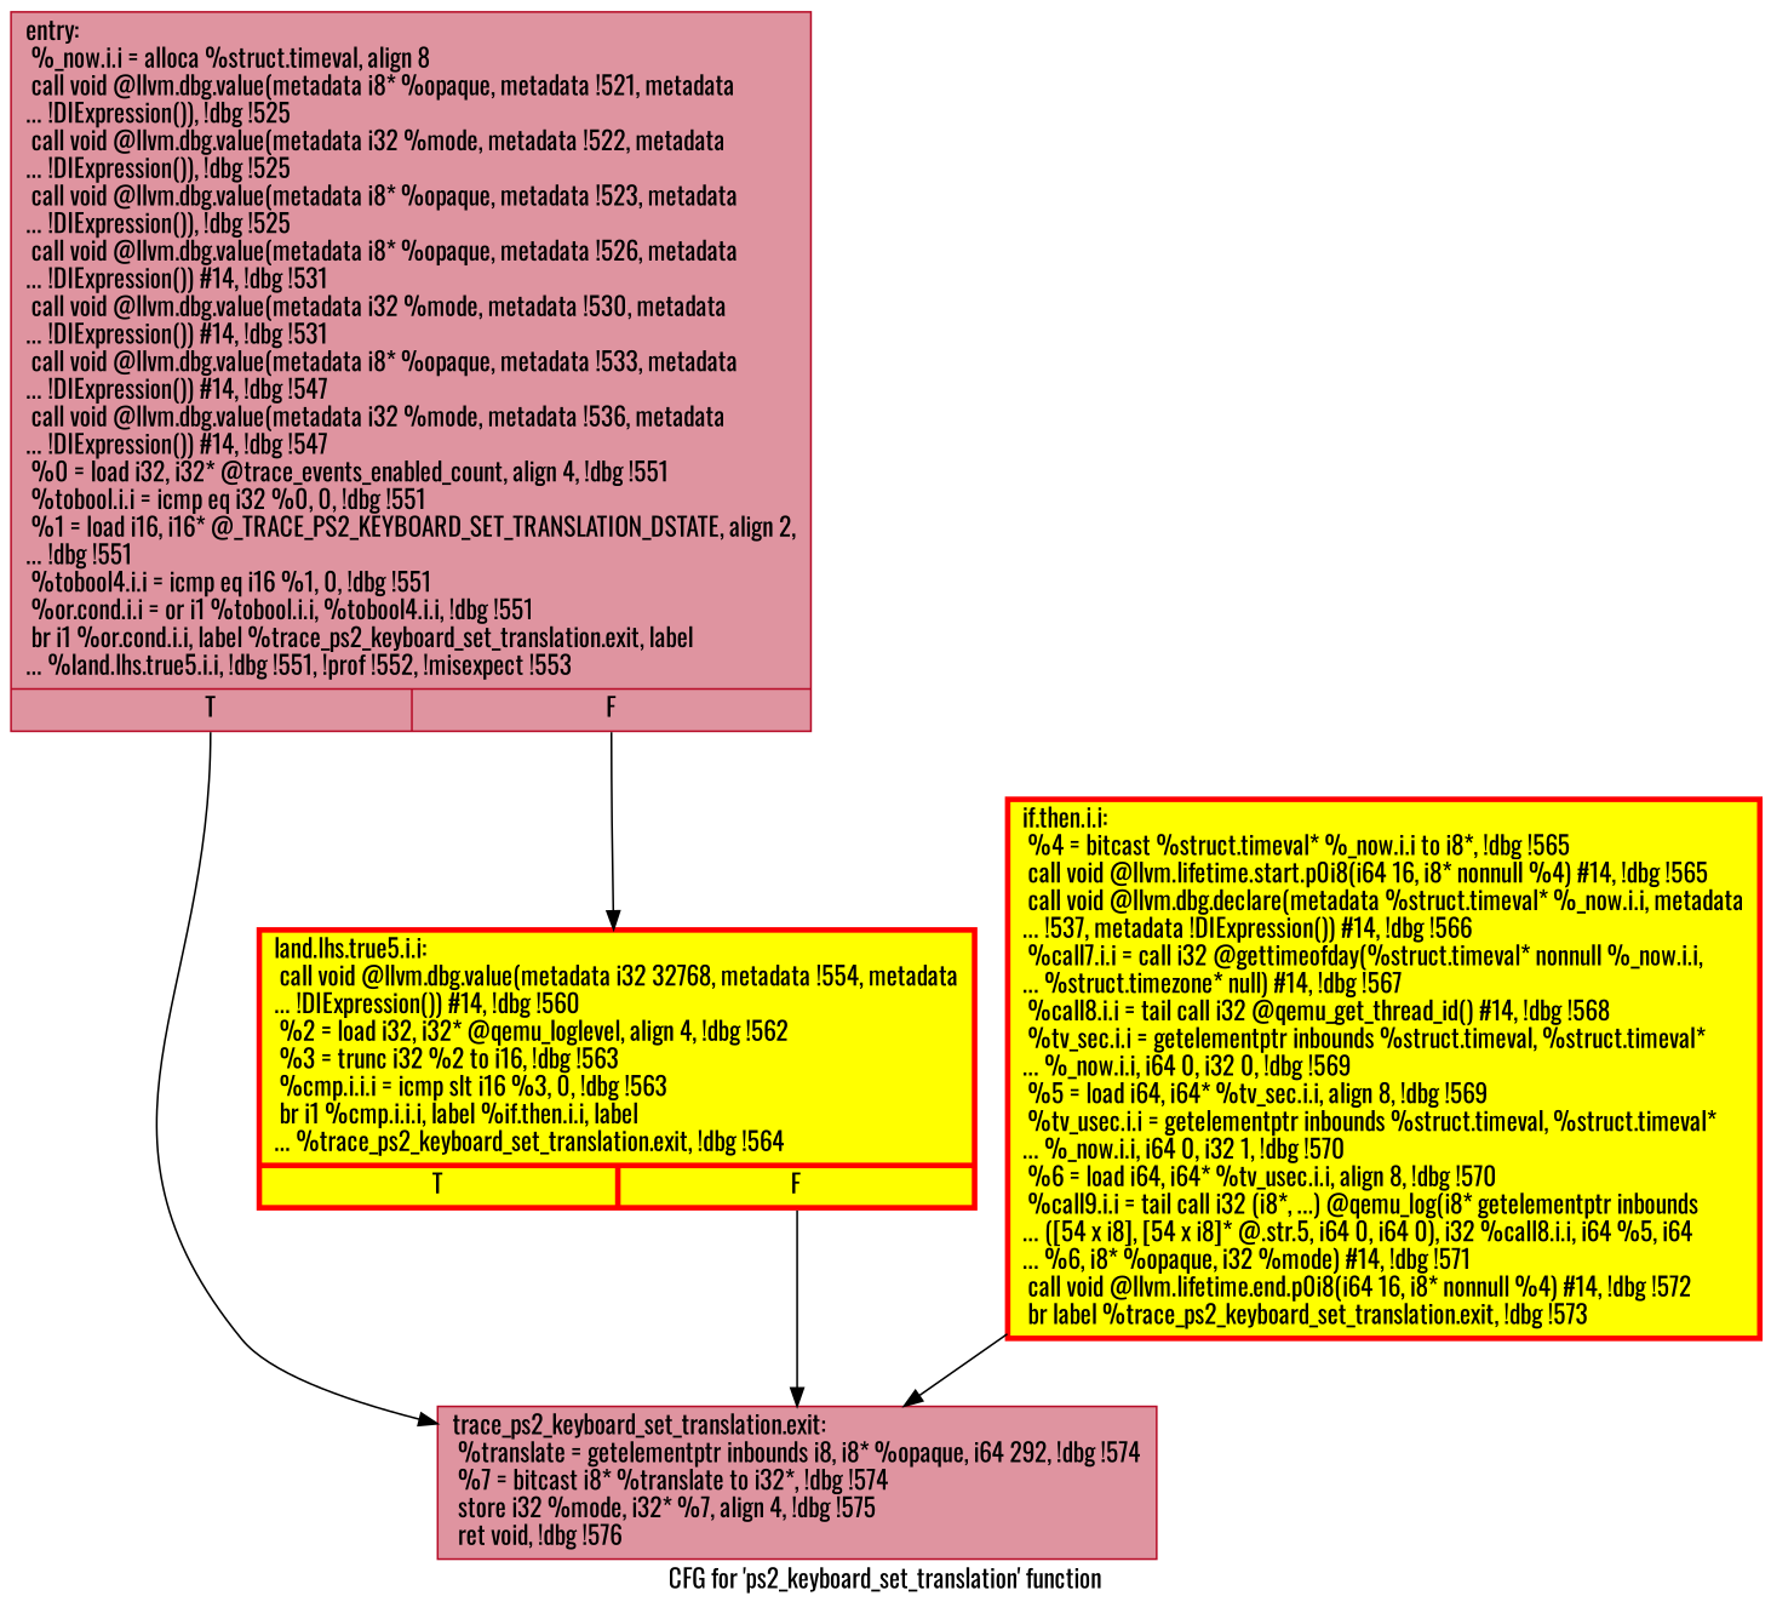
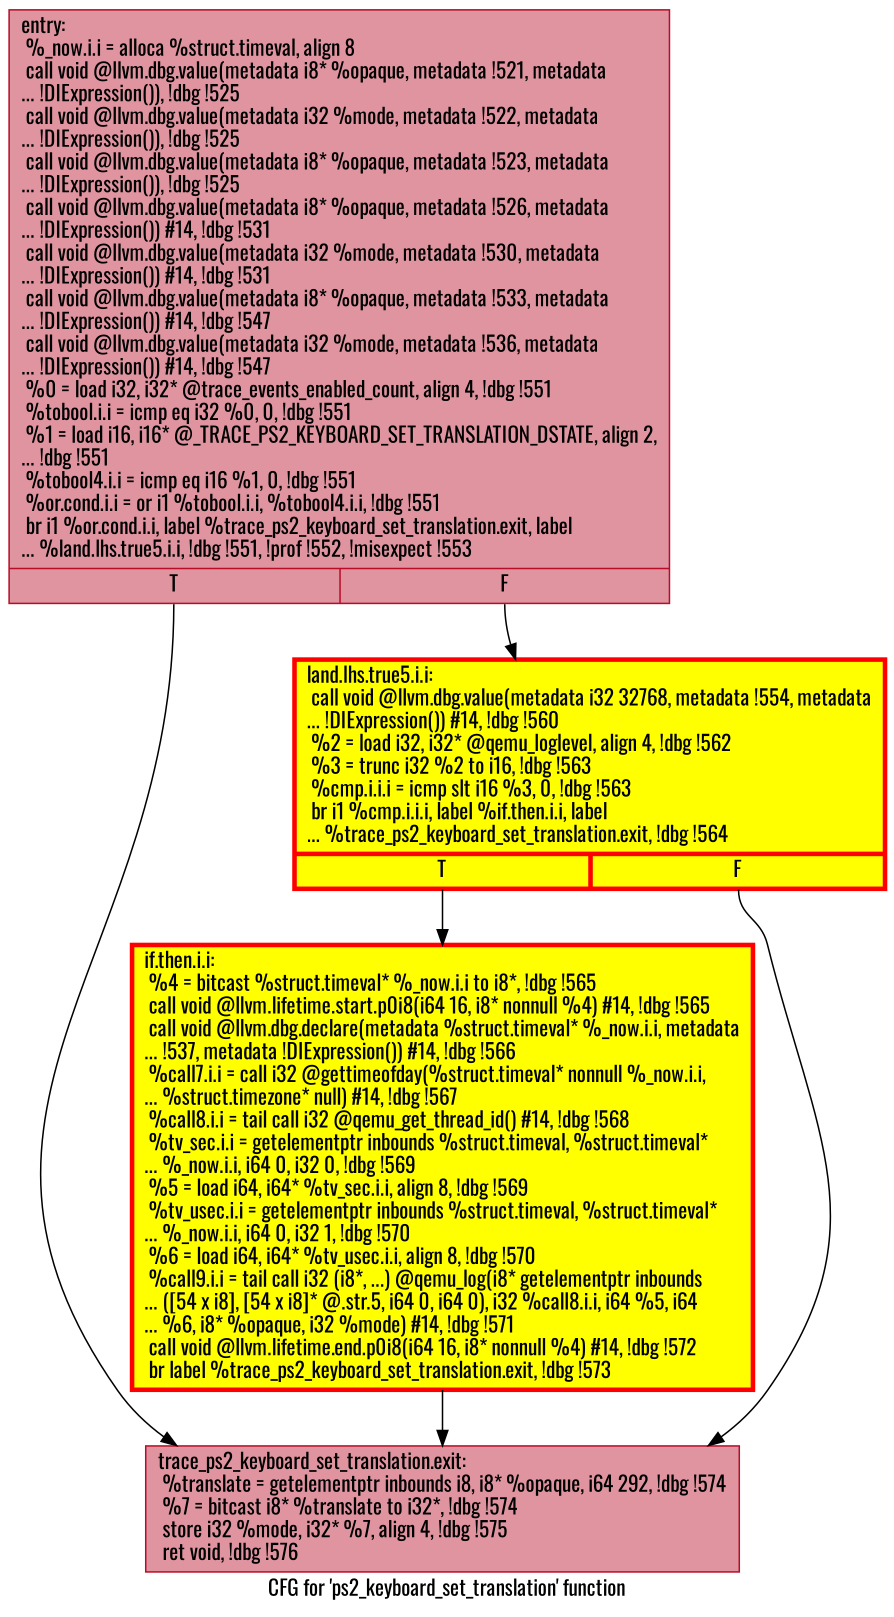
  digraph {
    label="CFG for 'ps2_keyboard_set_translation' function"
    fontname=Oswald
    node [color="#b70d28ff" fillcolor="#b70d2870" shape=record style=filled fontname=Oswald]
    edge [tailport=s0 fontname=Oswald]
    n1 [label="{entry:\l  %_now.i.i = alloca %struct.timeval, align 8\l  call void @llvm.dbg.value(metadata i8* %opaque, metadata !521, metadata\l... !DIExpression()), !dbg !525\l  call void @llvm.dbg.value(metadata i32 %mode, metadata !522, metadata\l... !DIExpression()), !dbg !525\l  call void @llvm.dbg.value(metadata i8* %opaque, metadata !523, metadata\l... !DIExpression()), !dbg !525\l  call void @llvm.dbg.value(metadata i8* %opaque, metadata !526, metadata\l... !DIExpression()) #14, !dbg !531\l  call void @llvm.dbg.value(metadata i32 %mode, metadata !530, metadata\l... !DIExpression()) #14, !dbg !531\l  call void @llvm.dbg.value(metadata i8* %opaque, metadata !533, metadata\l... !DIExpression()) #14, !dbg !547\l  call void @llvm.dbg.value(metadata i32 %mode, metadata !536, metadata\l... !DIExpression()) #14, !dbg !547\l  %0 = load i32, i32* @trace_events_enabled_count, align 4, !dbg !551\l  %tobool.i.i = icmp eq i32 %0, 0, !dbg !551\l  %1 = load i16, i16* @_TRACE_PS2_KEYBOARD_SET_TRANSLATION_DSTATE, align 2,\l... !dbg !551\l  %tobool4.i.i = icmp eq i16 %1, 0, !dbg !551\l  %or.cond.i.i = or i1 %tobool.i.i, %tobool4.i.i, !dbg !551\l  br i1 %or.cond.i.i, label %trace_ps2_keyboard_set_translation.exit, label\l... %land.lhs.true5.i.i, !dbg !551, !prof !552, !misexpect !553\l|{<s0>T|<s1>F}}"]
    n2 [label="{trace_ps2_keyboard_set_translation.exit:          \l  %translate = getelementptr inbounds i8, i8* %opaque, i64 292, !dbg !574\l  %7 = bitcast i8* %translate to i32*, !dbg !574\l  store i32 %mode, i32* %7, align 4, !dbg !575\l  ret void, !dbg !576\l}"]
    n3 [color=red fillcolor=yellow label="{land.lhs.true5.i.i:                               \l  call void @llvm.dbg.value(metadata i32 32768, metadata !554, metadata\l... !DIExpression()) #14, !dbg !560\l  %2 = load i32, i32* @qemu_loglevel, align 4, !dbg !562\l  %3 = trunc i32 %2 to i16, !dbg !563\l  %cmp.i.i.i = icmp slt i16 %3, 0, !dbg !563\l  br i1 %cmp.i.i.i, label %if.then.i.i, label\l... %trace_ps2_keyboard_set_translation.exit, !dbg !564\l|{<s0>T|<s1>F}}" penwidth=3.0]
    n4 [color=red fillcolor=yellow label="{if.then.i.i:                                      \l  %4 = bitcast %struct.timeval* %_now.i.i to i8*, !dbg !565\l  call void @llvm.lifetime.start.p0i8(i64 16, i8* nonnull %4) #14, !dbg !565\l  call void @llvm.dbg.declare(metadata %struct.timeval* %_now.i.i, metadata\l... !537, metadata !DIExpression()) #14, !dbg !566\l  %call7.i.i = call i32 @gettimeofday(%struct.timeval* nonnull %_now.i.i,\l... %struct.timezone* null) #14, !dbg !567\l  %call8.i.i = tail call i32 @qemu_get_thread_id() #14, !dbg !568\l  %tv_sec.i.i = getelementptr inbounds %struct.timeval, %struct.timeval*\l... %_now.i.i, i64 0, i32 0, !dbg !569\l  %5 = load i64, i64* %tv_sec.i.i, align 8, !dbg !569\l  %tv_usec.i.i = getelementptr inbounds %struct.timeval, %struct.timeval*\l... %_now.i.i, i64 0, i32 1, !dbg !570\l  %6 = load i64, i64* %tv_usec.i.i, align 8, !dbg !570\l  %call9.i.i = tail call i32 (i8*, ...) @qemu_log(i8* getelementptr inbounds\l... ([54 x i8], [54 x i8]* @.str.5, i64 0, i64 0), i32 %call8.i.i, i64 %5, i64\l... %6, i8* %opaque, i32 %mode) #14, !dbg !571\l  call void @llvm.lifetime.end.p0i8(i64 16, i8* nonnull %4) #14, !dbg !572\l  br label %trace_ps2_keyboard_set_translation.exit, !dbg !573\l}" penwidth=3.0]
    n1 -> n2
    n1 -> n3 [tailport=s1]
    n3 -> n2 [tailport=s1]
+   n3 -> n4
    n4 -> n2 [tailport=""]
  }
